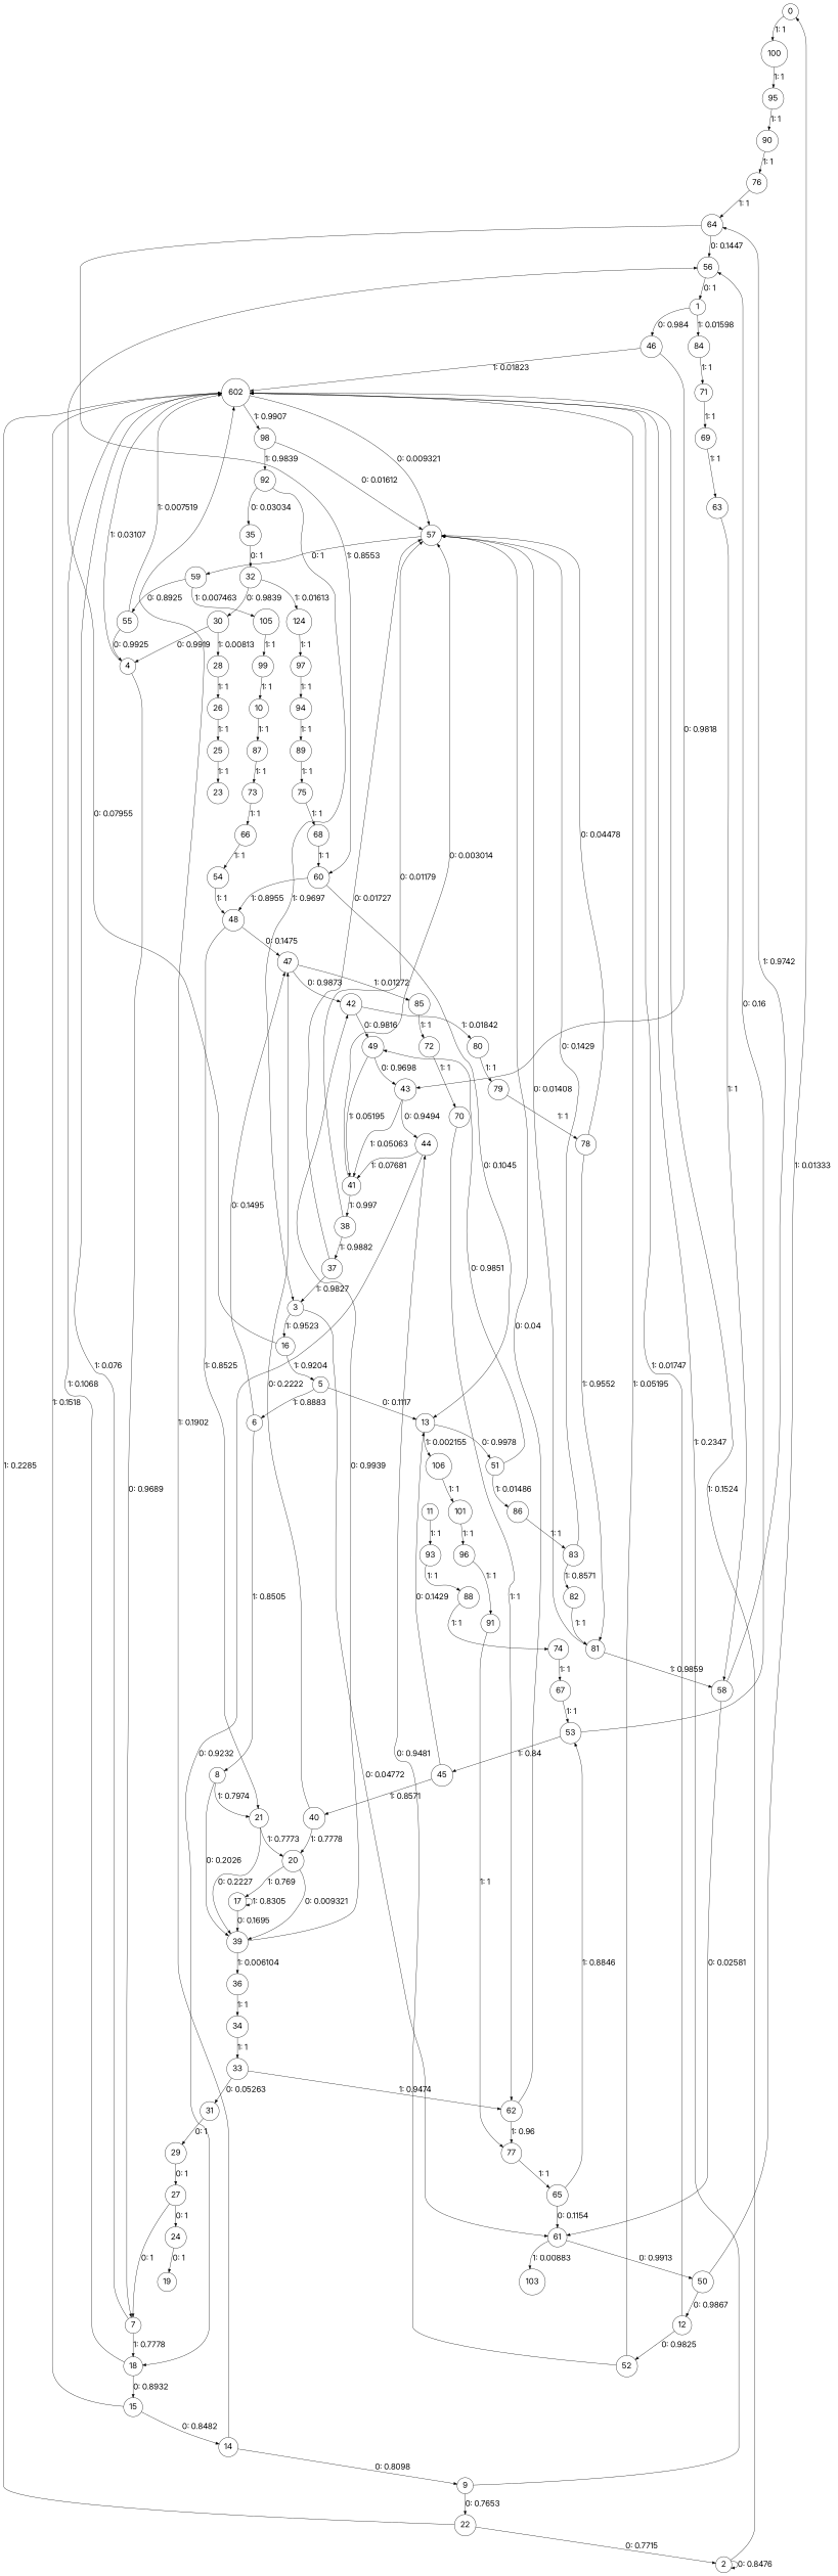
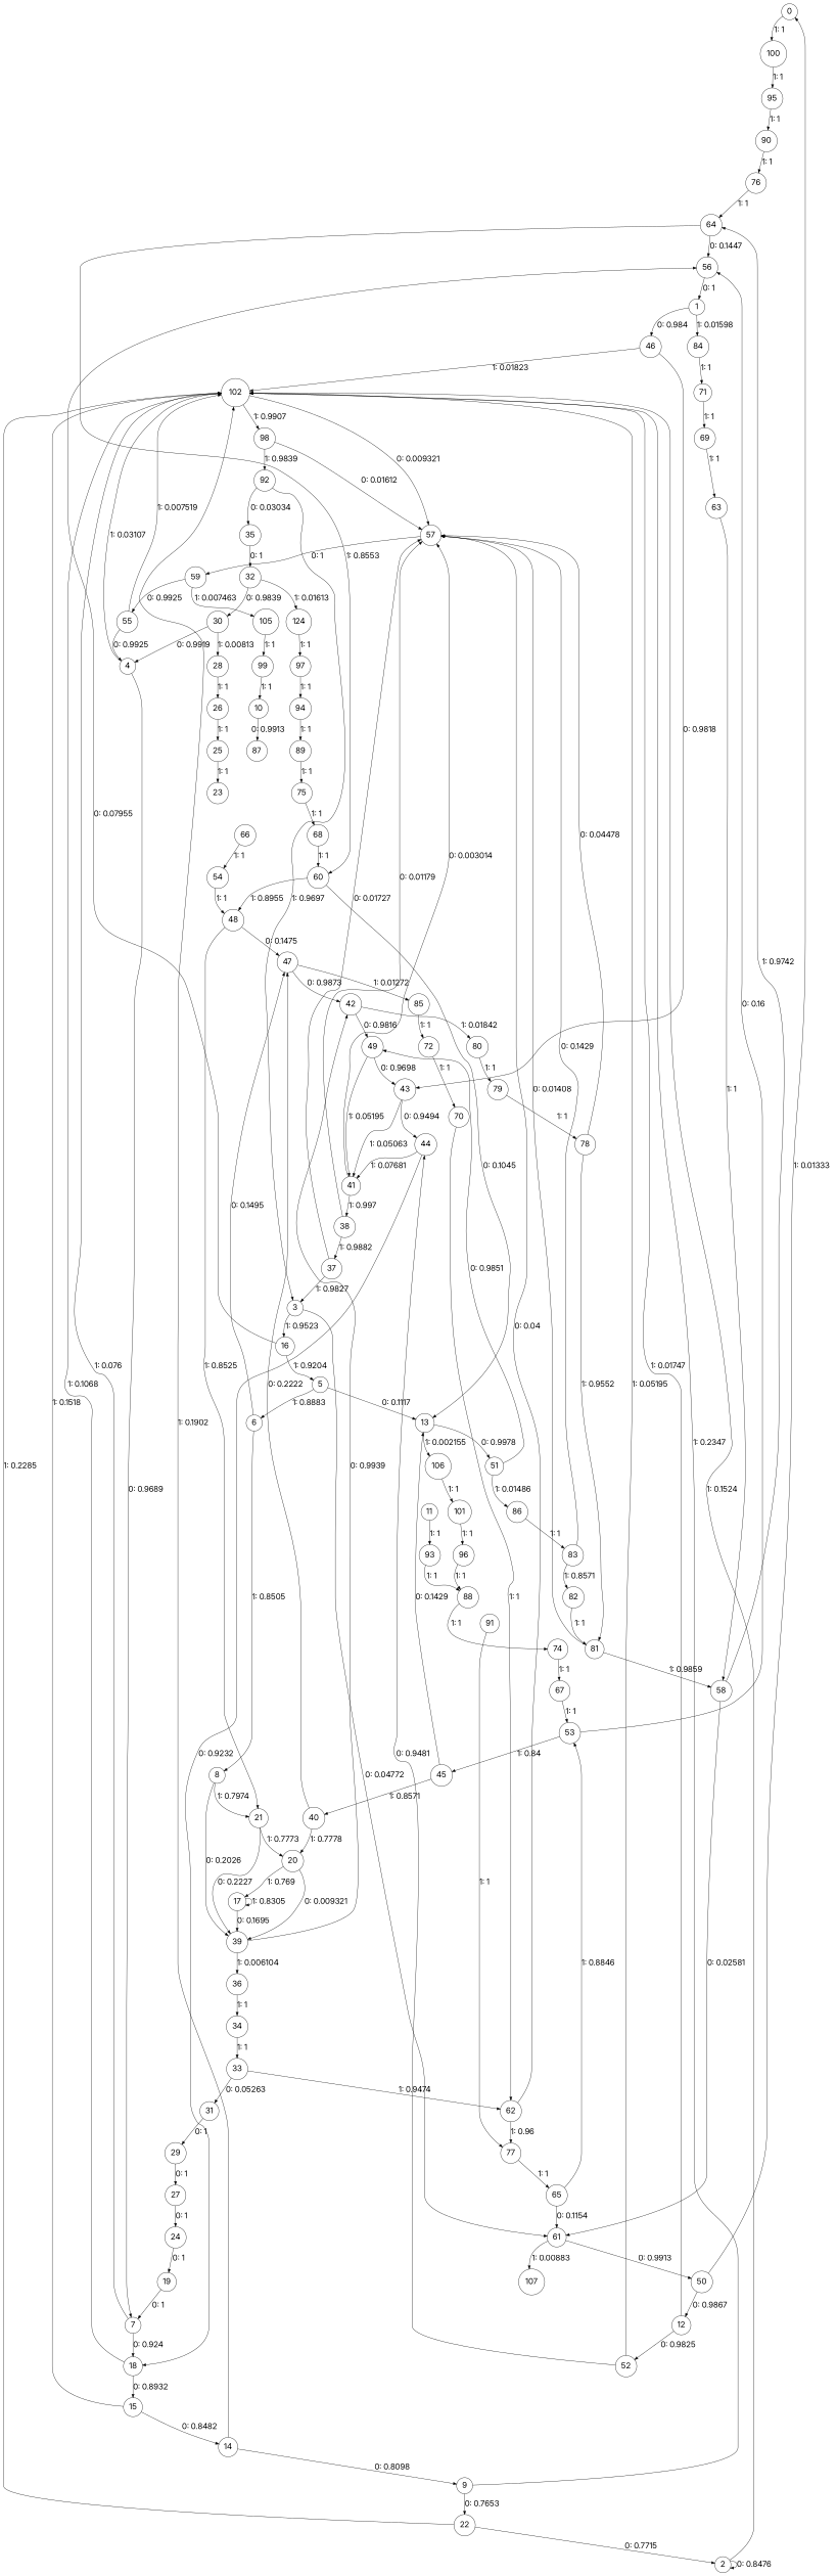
  digraph {
    fontname=Inter
    node [fontname=Inter fontsize=24 shape=circle]
    edge [fontname=Inter fontsize=24]
    0
    100
    95
    90
    1
    46
    84
-   102 [label=602]
+   102
    43
    71
    57
    98
    44
    41
    69
    2
    59
    92
    3
    61
    16
    50
-   103
+   103 [label=107]
    5
    56
    12
    13
    6
    4
    7
    18
    15
    51
    106
    47
    8
    49
    86
    101
    42
    85
    39
    21
    80
    72
    36
    20
    14
    34
    17
    9
    22
    10
    87
-   73
    66
    11
    93
    88
    74
    52
    83
    96
    19
    64
    60
    48
    24
    25
    23
    26
    27
    28
    29
    30
    31
    32
    n78 [label=124]
    97
    94
    33
    62
    77
    65
    35
    37
    55
    105
    38
    79
    40
    78
    45
    70
    82
    53
    54
    99
    58
    63
    67
    68
    75
    76
    81
    89
    91
    0 -> 100 [label="1: 1        "]
    100 -> 95 [label="1: 1        "]
    95 -> 90 [label="1: 1        "]
    90 -> 76 [label="1: 1        "]
    1 -> 46 [label="0: 0.984    "]
    1 -> 84 [label="1: 0.01598  "]
    46 -> 102 [label="1: 0.01823  "]
    46 -> 43 [label="0: 0.9818   "]
    84 -> 71 [label="1: 1        "]
    102 -> 57 [label="0: 0.009321  "]
    102 -> 98 [label="1: 0.9907   "]
    43 -> 44 [label="0: 0.9494   "]
    43 -> 41 [label="1: 0.05063  "]
    71 -> 69 [label="1: 1        "]
    57 -> 59 [label="0: 1        "]
    98 -> 57 [label="0: 0.01612  "]
    98 -> 92 [label="1: 0.9839   "]
    44 -> 41 [label="1: 0.07681  "]
    44 -> 18 [label="0: 0.9232   "]
    41 -> 57 [label="0: 0.003014  "]
    41 -> 38 [label="1: 0.997    "]
    69 -> 63 [label="1: 1        "]
    2 -> 102 [label="1: 0.1524   "]
    2 -> 2 [label="0: 0.8476   "]
-   59 -> 55 [label="0: 0.8925   "]
+   59 -> 55 [label="0: 0.9925   "]
    59 -> 105 [label="1: 0.007463  "]
    92 -> 3 [label="1: 0.9697   "]
    92 -> 35 [label="0: 0.03034  "]
    3 -> 61 [label="0: 0.04772  "]
    3 -> 16 [label="1: 0.9523   "]
    61 -> 50 [label="0: 0.9913   "]
    61 -> 103 [label="1: 0.00883  "]
    16 -> 5 [label="1: 0.9204   "]
    16 -> 56 [label="0: 0.07955  "]
    50 -> 0 [label="1: 0.01333  "]
    50 -> 12 [label="0: 0.9867   "]
    5 -> 13 [label="0: 0.1117   "]
    5 -> 6 [label="1: 0.8883   "]
    56 -> 1 [label="0: 1        "]
    12 -> 102 [label="1: 0.01747  "]
    12 -> 52 [label="0: 0.9825   "]
    13 -> 51 [label="0: 0.9978   "]
    13 -> 106 [label="1: 0.002155  "]
    6 -> 47 [label="0: 0.1495   "]
    6 -> 8 [label="1: 0.8505   "]
    4 -> 102 [label="1: 0.03107  "]
    4 -> 7 [label="0: 0.9689   "]
    7 -> 102 [label="1: 0.076    "]
-   7 -> 18 [label="1: 0.7778   "]
+   7 -> 18 [label="0: 0.924    "]
    18 -> 102 [label="1: 0.1068   "]
    18 -> 15 [label="0: 0.8932   "]
    15 -> 102 [label="1: 0.1518   "]
    15 -> 14 [label="0: 0.8482   "]
    51 -> 49 [label="0: 0.9851   "]
    51 -> 86 [label="1: 0.01486  "]
    106 -> 101 [label="1: 1        "]
    47 -> 42 [label="0: 0.9873   "]
    47 -> 85 [label="1: 0.01272  "]
    8 -> 39 [label="0: 0.2026   "]
    8 -> 21 [label="1: 0.7974   "]
    49 -> 43 [label="0: 0.9698   "]
    49 -> 41 [label="1: 0.05195  "]
    86 -> 83 [label="1: 1        "]
    101 -> 96 [label="1: 1        "]
    42 -> 49 [label="0: 0.9816   "]
    42 -> 80 [label="1: 0.01842  "]
    85 -> 72 [label="1: 1        "]
    39 -> 42 [label="0: 0.9939   "]
    39 -> 36 [label="1: 0.006104  "]
    21 -> 39 [label="0: 0.2227   "]
    21 -> 20 [label="1: 0.7773   "]
    80 -> 79 [label="1: 1        "]
    72 -> 70 [label="1: 1        "]
    36 -> 34 [label="1: 1        "]
    20 -> 39 [label="0: 0.009321  "]
    20 -> 17 [label="1: 0.769    "]
    14 -> 102 [label="1: 0.1902   "]
    14 -> 9 [label="0: 0.8098   "]
    34 -> 33 [label="1: 1        "]
    17 -> 39 [label="0: 0.1695   "]
    17 -> 17 [label="1: 0.8305   "]
    9 -> 102 [label="1: 0.2347   "]
    9 -> 22 [label="0: 0.7653   "]
    22 -> 102 [label="1: 0.2285   "]
    22 -> 2 [label="0: 0.7715   "]
-   10 -> 87 [label="1: 1        "]
-   87 -> 73 [label="1: 1        "]
-   73 -> 66 [label="1: 1        "]
+   10 -> 87 [label="0: 0.9913   "]
    66 -> 54 [label="1: 1        "]
    11 -> 93 [label="1: 1        "]
    93 -> 88 [label="1: 1        "]
    88 -> 74 [label="1: 1        "]
    74 -> 67 [label="1: 1        "]
    52 -> 102 [label="1: 0.05195  "]
    52 -> 44 [label="0: 0.9481   "]
    83 -> 57 [label="0: 0.1429   "]
    83 -> 82 [label="1: 0.8571   "]
-   96 -> 91 [label="1: 1        "]
-   27 -> 7 [label="0: 1        "]
+   96 -> 88 [label="1: 1        "]
+   19 -> 7 [label="0: 1        "]
    64 -> 56 [label="0: 0.1447   "]
    64 -> 60 [label="1: 0.8553   "]
    60 -> 13 [label="0: 0.1045   "]
    60 -> 48 [label="1: 0.8955   "]
    48 -> 47 [label="0: 0.1475   "]
    48 -> 21 [label="1: 0.8525   "]
    24 -> 19 [label="0: 1        "]
    25 -> 23 [label="1: 1        "]
    26 -> 25 [label="1: 1        "]
    27 -> 24 [label="0: 1        "]
    28 -> 26 [label="1: 1        "]
    29 -> 27 [label="0: 1        "]
    30 -> 4 [label="0: 0.9919   "]
    30 -> 28 [label="1: 0.00813  "]
    31 -> 29 [label="0: 1        "]
    32 -> 30 [label="0: 0.9839   "]
    32 -> n78 [label="1: 0.01613  "]
    n78 -> 97 [label="1: 1        "]
    97 -> 94 [label="1: 1        "]
    94 -> 89 [label="1: 1        "]
    33 -> 31 [label="0: 0.05263  "]
    33 -> 62 [label="1: 0.9474   "]
    62 -> 57 [label="0: 0.04     "]
    62 -> 77 [label="1: 0.96     "]
    77 -> 65 [label="1: 1        "]
    65 -> 61 [label="0: 0.1154   "]
    65 -> 53 [label="1: 0.8846   "]
    35 -> 32 [label="0: 1        "]
    37 -> 57 [label="0: 0.01727  "]
    37 -> 3 [label="1: 0.9827   "]
    55 -> 102 [label="1: 0.007519  "]
    55 -> 4 [label="0: 0.9925   "]
    105 -> 99 [label="1: 1        "]
    38 -> 57 [label="0: 0.01179  "]
    38 -> 37 [label="1: 0.9882   "]
    79 -> 78 [label="1: 1        "]
    40 -> 47 [label="0: 0.2222   "]
    40 -> 20 [label="1: 0.7778   "]
    78 -> 57 [label="0: 0.04478  "]
    78 -> 81 [label="1: 0.9552   "]
    45 -> 13 [label="0: 0.1429   "]
    45 -> 40 [label="1: 0.8571   "]
    70 -> 62 [label="1: 1        "]
    82 -> 81 [label="1: 1        "]
    53 -> 56 [label="0: 0.16     "]
    53 -> 45 [label="1: 0.84     "]
    54 -> 48 [label="1: 1        "]
    99 -> 10 [label="1: 1        "]
    58 -> 61 [label="0: 0.02581  "]
    58 -> 64 [label="1: 0.9742   "]
    63 -> 58 [label="1: 1        "]
    67 -> 53 [label="1: 1        "]
    68 -> 60 [label="1: 1        "]
    75 -> 68 [label="1: 1        "]
    76 -> 64 [label="1: 1        "]
    81 -> 57 [label="0: 0.01408  "]
    81 -> 58 [label="1: 0.9859   "]
    89 -> 75 [label="1: 1        "]
    91 -> 77 [label="1: 1        "]
  }
